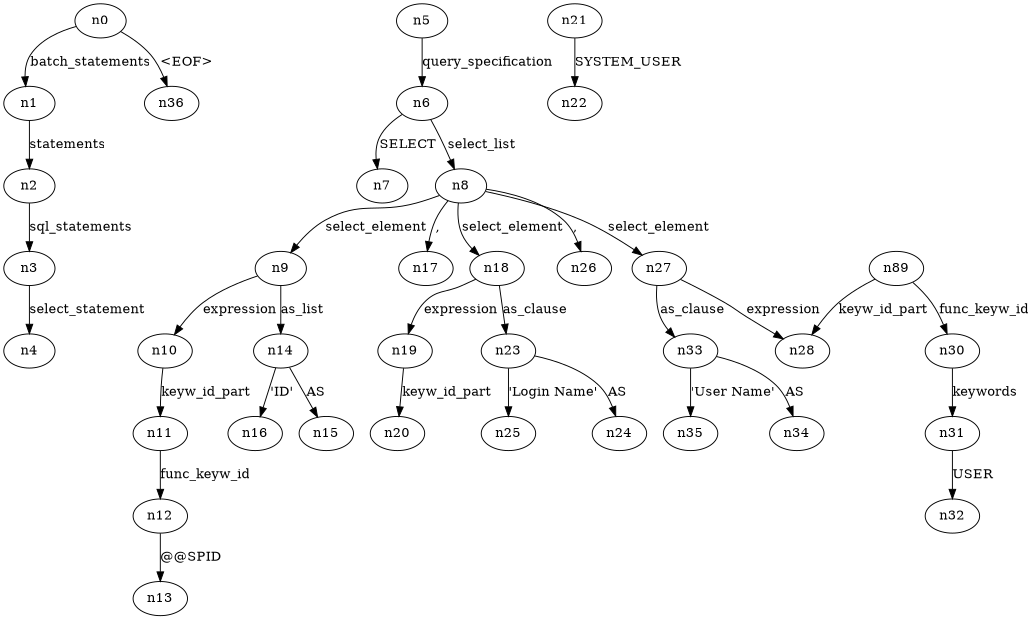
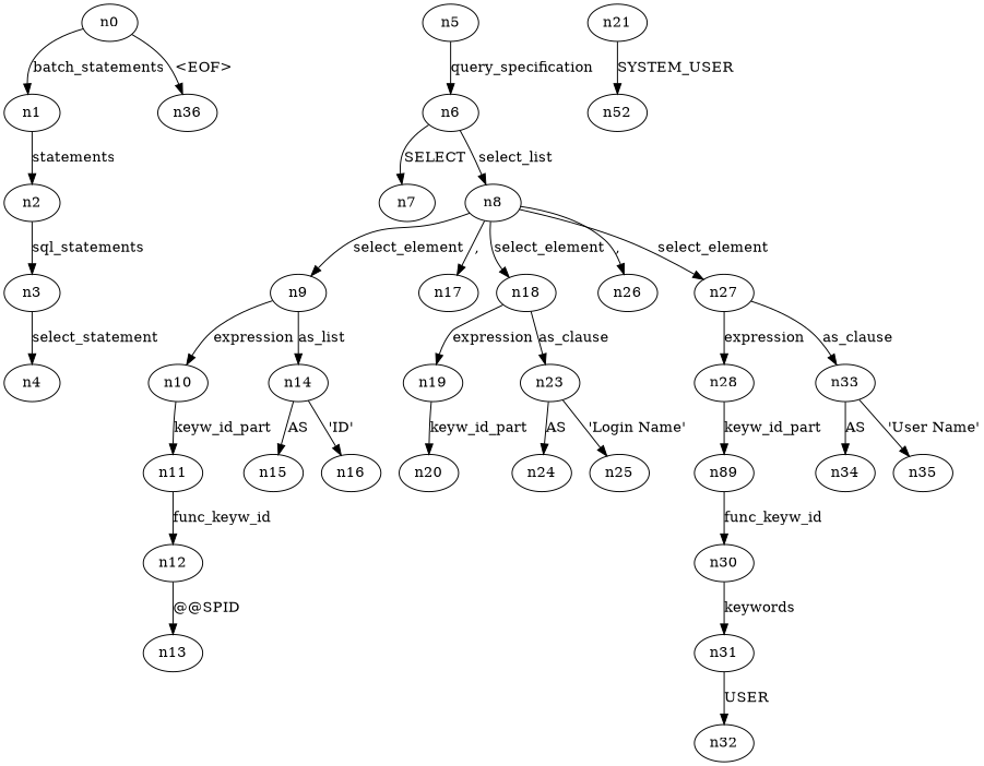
  digraph {
    n0
    n1
    n36
    n2
    n3
    n4
    n5
    n6
    n7
    n8
    n9
    n17
    n18
    n26
    n27
    n10
    n14
    n19
    n23
    n28
    n33
    n11
    n15
    n16
    n12
    n13
    n20
    n24
    n25
    n21
-   n22
+   n22 [label=n52]
    n29 [label=n89]
    n34
    n35
    n30
    n31
    n32
    n0 -> n1 [label=batch_statements]
    n0 -> n36 [label="<EOF>"]
    n1 -> n2 [label=statements]
    n2 -> n3 [label=sql_statements]
    n3 -> n4 [label=select_statement]
    n5 -> n6 [label=query_specification]
    n6 -> n7 [label=SELECT]
    n6 -> n8 [label=select_list]
    n8 -> n9 [label=select_element]
    n8 -> n17 [label=","]
    n8 -> n18 [label=select_element]
    n8 -> n26 [label=","]
    n8 -> n27 [label=select_element]
    n9 -> n10 [label=expression]
    n9 -> n14 [label=as_list]
    n18 -> n19 [label=expression]
    n18 -> n23 [label=as_clause]
    n27 -> n28 [label=expression]
    n27 -> n33 [label=as_clause]
    n10 -> n11 [label=keyw_id_part]
    n14 -> n15 [label=AS]
    n14 -> n16 [label="'ID'"]
    n19 -> n20 [label=keyw_id_part]
    n23 -> n24 [label=AS]
    n23 -> n25 [label="'Login Name'"]
-   n29 -> n28 [label=keyw_id_part]
+   n28 -> n29 [label=keyw_id_part]
    n33 -> n34 [label=AS]
    n33 -> n35 [label="'User Name'"]
    n11 -> n12 [label=func_keyw_id]
    n12 -> n13 [label="@@SPID"]
    n21 -> n22 [label=SYSTEM_USER]
    n29 -> n30 [label=func_keyw_id]
    n30 -> n31 [label=keywords]
    n31 -> n32 [label=USER]
  }
